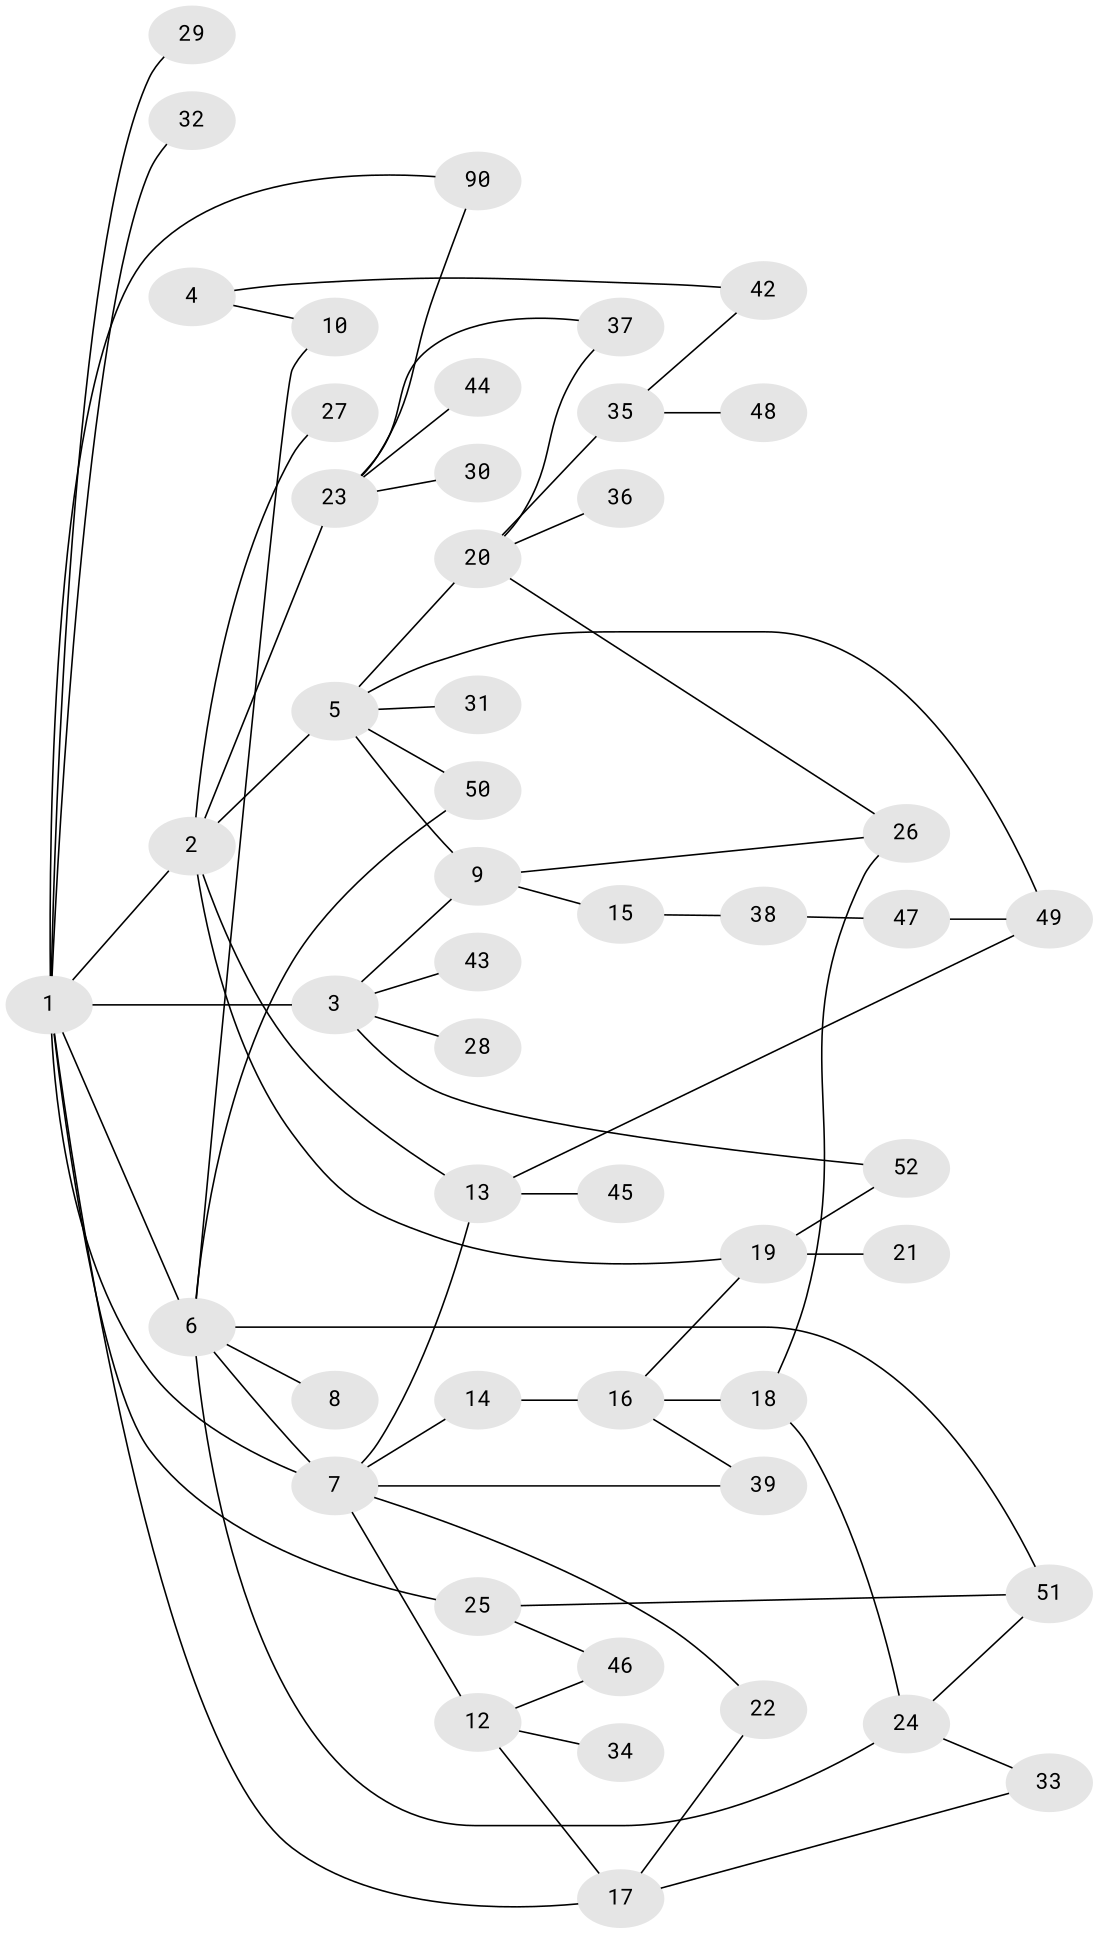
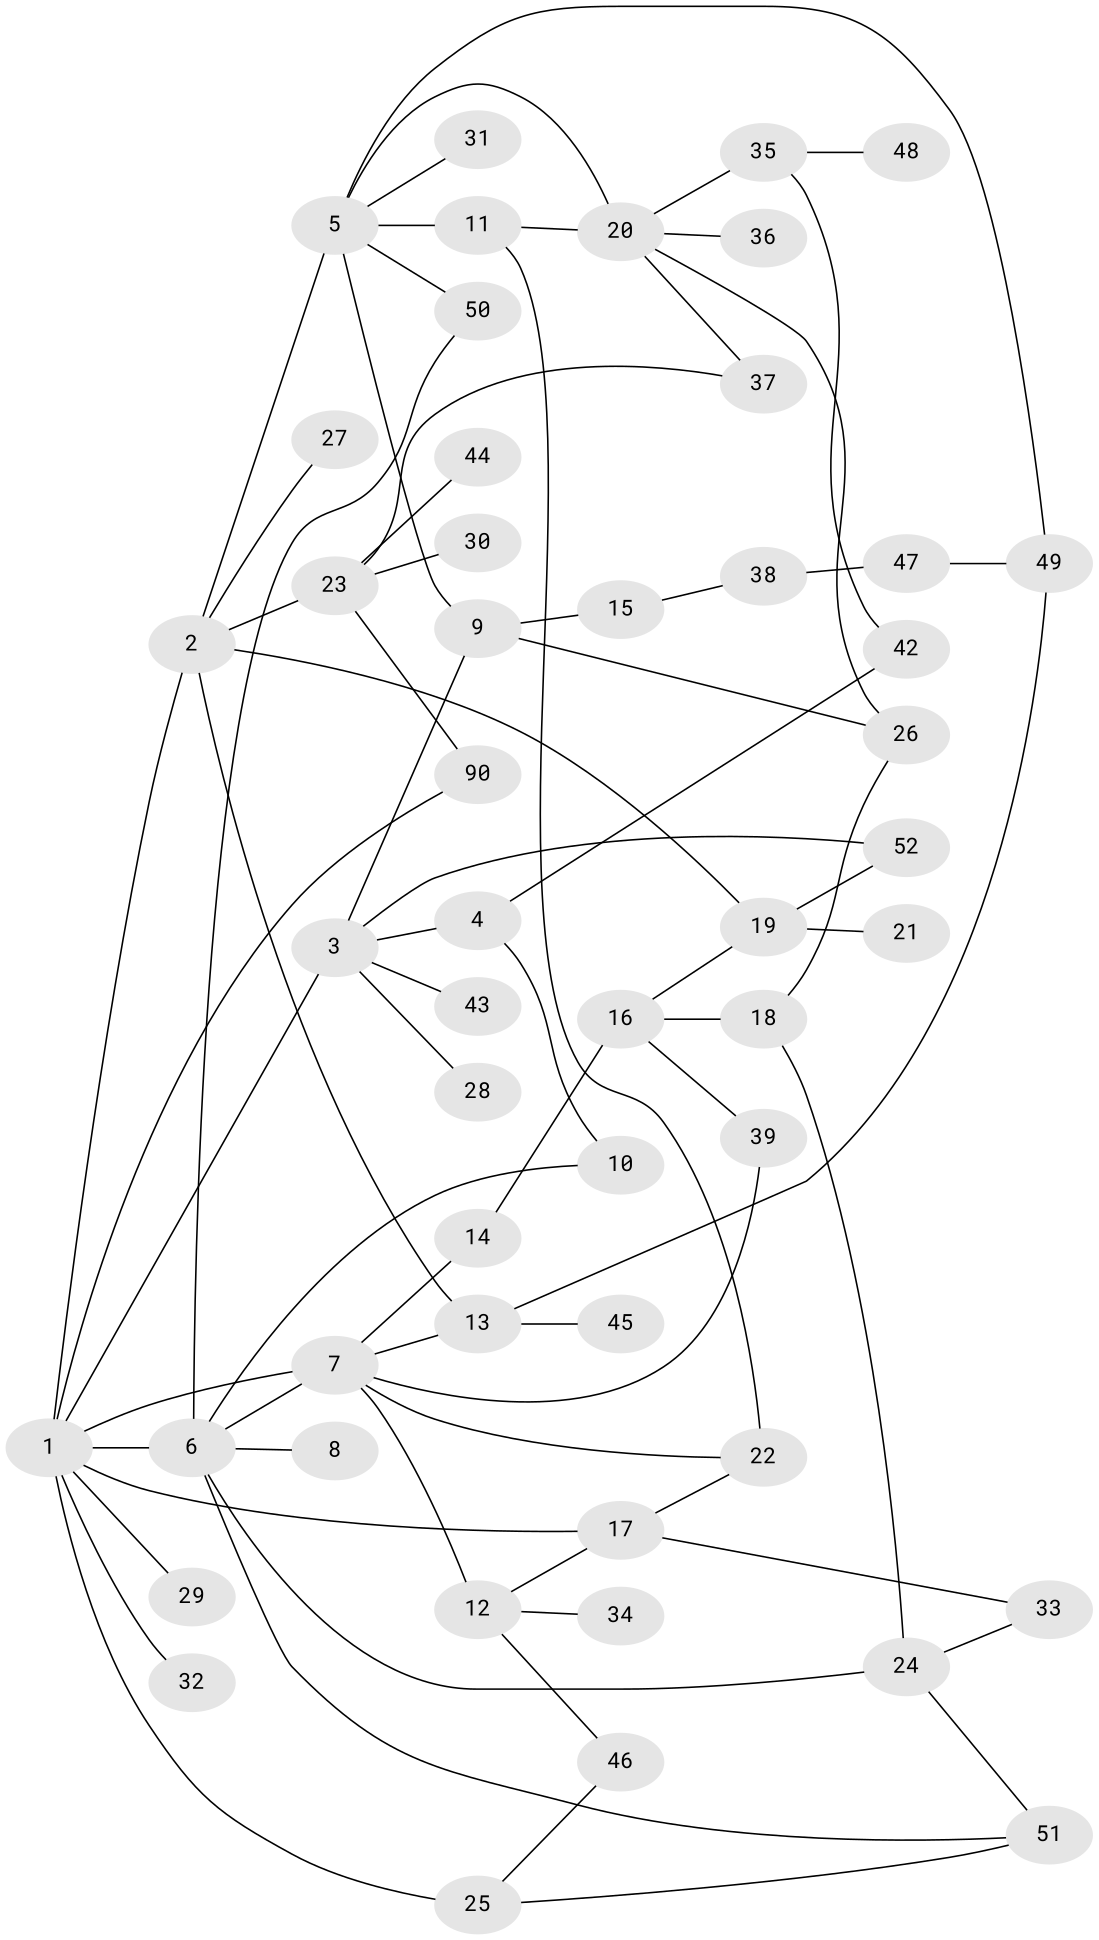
  graph {
    fontname="Roboto Mono"
    rankdir=LR
    node [color=gray90 fontname="Roboto Mono" style=filled]
    edge [fontname="Roboto Mono"]
    1
    2
    3
    6
    7
    17
    25
    29
    32
    n10 [label=90]
    5
    13
    19
    23
    27
    4
    9
    28
    43
    52
    10
    50
    8
    24
    51
    12
    14
    22
    39
    33
    46
+   11
    20
    31
    49
    45
    21
    37
    30
    44
    42
    15
    26
    35
    36
    34
    16
    38
    18
    47
    48
    1 -- 2
    1 -- 3
    1 -- 6
    1 -- 7
    1 -- 17
    1 -- 25
    1 -- 29
    1 -- 32
    1 -- n10
    2 -- 5
    2 -- 13
    2 -- 19
    2 -- 23
    2 -- 27
+   3 -- 4
    3 -- 9
    3 -- 28
    3 -- 43
    3 -- 52
    6 -- 7
    6 -- 10
    6 -- 50
    6 -- 8
    6 -- 24
    6 -- 51
    7 -- 13
    7 -- 12
    7 -- 14
    7 -- 22
    7 -- 39
    17 -- 22
    17 -- 33
    25 -- 51
    25 -- 46
    5 -- 9
    5 -- 50
+   5 -- 11
    5 -- 20
    5 -- 31
    5 -- 49
    13 -- 49
    13 -- 45
    19 -- 52
    19 -- 21
    23 -- n10
    23 -- 37
    23 -- 30
    23 -- 44
    4 -- 10
    4 -- 42
    9 -- 15
    9 -- 26
    24 -- 51
    24 -- 33
    12 -- 17
    12 -- 46
    12 -- 34
    14 -- 16
+   11 -- 22
+   11 -- 20
    20 -- 37
    20 -- 26
    20 -- 35
    20 -- 36
    15 -- 38
    35 -- 42
    35 -- 48
    16 -- 19
    16 -- 39
    16 -- 18
    38 -- 47
    18 -- 24
    18 -- 26
    47 -- 49
  }
